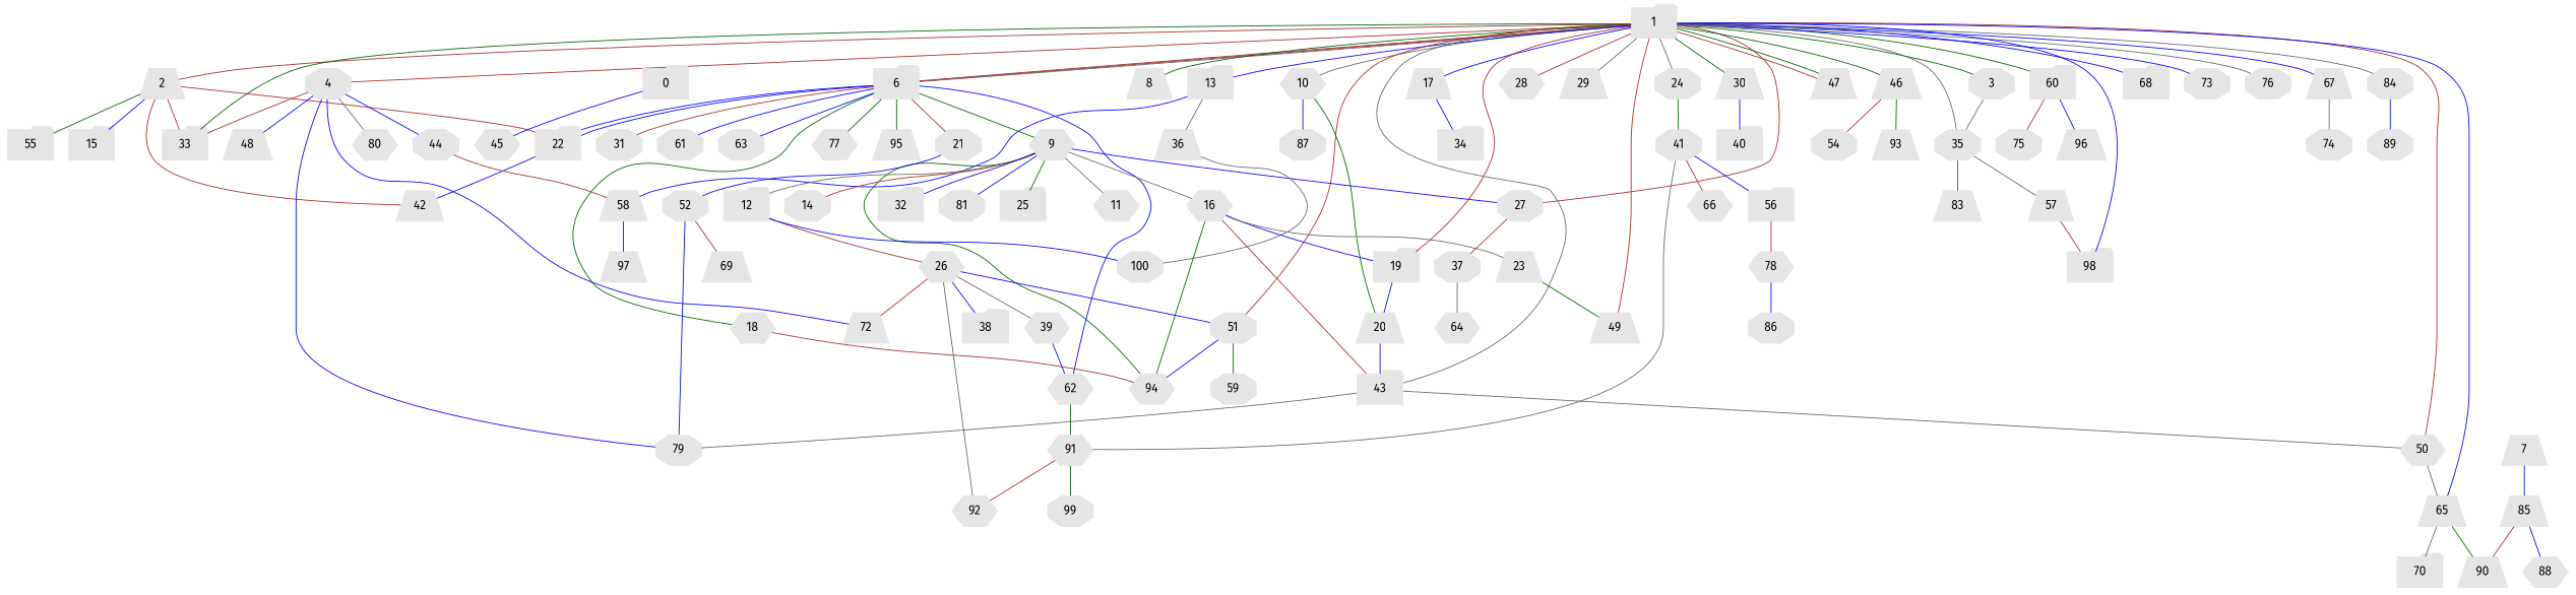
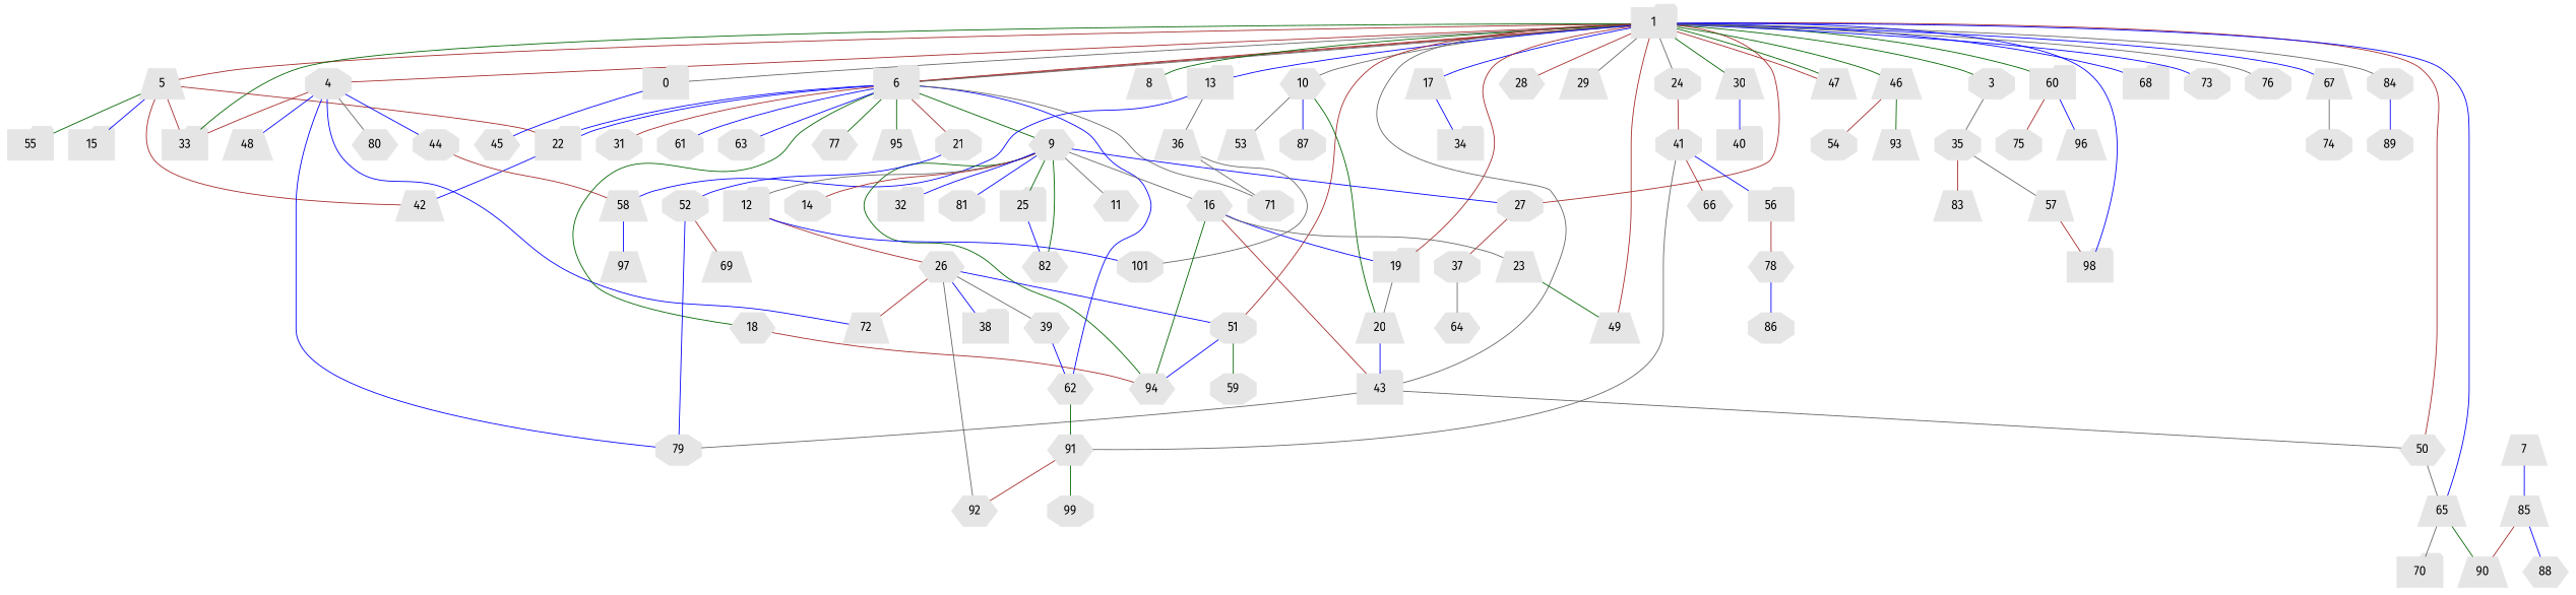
  graph {
    fontname="Fira Sans"
    node [color=gray90 fontname="Fira Sans" shape=octagon style=filled]
    edge [color=blue fontname="Fira Sans"]
    1 [shape=folder]
-   2 [shape=trapezium]
+   2 [shape=trapezium label=5]
    3
    4
    n5 [label=0 shape=folder]
    6 [shape=folder]
    8 [shape=trapezium]
    10 [shape=hexagon]
    13 [shape=folder]
    17 [shape=trapezium]
    19 [shape=folder]
    24
    27
    28 [shape=hexagon]
    29 [shape=trapezium]
    30 [shape=trapezium]
    33 [shape=folder]
    43 [shape=folder]
    46 [shape=trapezium]
    47 [shape=trapezium]
    50 [shape=hexagon]
    51
    60 [shape=folder]
    65 [shape=trapezium]
    67 [shape=trapezium]
    68 [shape=folder]
    73
    76
    84
    98 [shape=folder]
    49 [shape=trapezium]
    15 [shape=folder]
    22 [shape=folder]
    42 [shape=trapezium]
    55 [shape=folder]
    35
    44
    48 [shape=trapezium]
    72 [shape=trapezium]
    79
    80 [shape=hexagon]
    45 [shape=hexagon]
    9 [shape=hexagon]
    18 [shape=hexagon]
    21
    31
    61
    62 [shape=hexagon]
    63
+   71
    77 [shape=hexagon]
    95 [shape=trapezium]
    20 [shape=trapezium]
+   53 [shape=trapezium]
    87
    36 [shape=trapezium]
    58 [shape=trapezium]
    34 [shape=folder]
    41
    37
    40 [shape=folder]
    54
    93 [shape=trapezium]
    94 [shape=hexagon]
    59
    75
    96 [shape=trapezium]
    70 [shape=folder]
    90 [shape=trapezium]
    74
    89
    57 [shape=trapezium]
    83 [shape=trapezium]
    7 [shape=trapezium]
    85 [shape=trapezium]
    11 [shape=hexagon]
    12 [shape=folder]
    14
    16 [shape=hexagon]
    25 [shape=folder]
    32 [shape=folder]
    81
+   82 [shape=hexagon]
    52
    91 [shape=hexagon]
    88 [shape=hexagon]
    26 [shape=hexagon]
-   100
+   100 [label=101]
    23 [shape=trapezium]
    38 [shape=folder]
    39 [shape=hexagon]
    92 [shape=hexagon]
    97 [shape=trapezium]
    69 [shape=trapezium]
    56 [shape=folder]
    66 [shape=hexagon]
    64 [shape=hexagon]
    78 [shape=hexagon]
    99
    86
    1 -- 2 [color=brown]
    1 -- 3 [color=darkgreen]
    1 -- 4 [color=brown]
-   1 -- 35 [color=gray40]
+   1 -- n5 [color=gray40]
    1 -- 6 [color=brown]
    1 -- 6 [color=brown]
    1 -- 6 [color=gray40]
    1 -- 8 [color=darkgreen]
    1 -- 10 [color=gray40]
    1 -- 13
    1 -- 17
    1 -- 19 [color=brown]
    1 -- 24 [color=gray40]
    1 -- 27 [color=brown]
    1 -- 28 [color=brown]
    1 -- 29 [color=gray40]
    1 -- 30 [color=darkgreen]
    1 -- 33 [color=darkgreen]
    1 -- 43 [color=gray40]
    1 -- 46 [color=darkgreen]
    1 -- 47 [color=brown]
    1 -- 47 [color=darkgreen]
    1 -- 50 [color=brown]
    1 -- 51 [color=brown]
    1 -- 60 [color=darkgreen]
    1 -- 65
    1 -- 67
    1 -- 68
    1 -- 73
    1 -- 76 [color=gray40]
    1 -- 84 [color=gray40]
    1 -- 98
    1 -- 49 [color=brown]
    2 -- 33 [color=brown]
    2 -- 15
    2 -- 22 [color=brown]
    2 -- 42 [color=brown]
    2 -- 55 [color=darkgreen]
    3 -- 35 [color=gray40]
    4 -- 33 [color=brown]
    4 -- 44
    4 -- 48
    4 -- 72
    4 -- 79
    4 -- 80 [color=gray40]
    n5 -- 45
    6 -- 22
    6 -- 22
    6 -- 9 [color=darkgreen]
    6 -- 18 [color=darkgreen]
    6 -- 21 [color=brown]
    6 -- 31 [color=brown]
    6 -- 61
    6 -- 62
    6 -- 63
+   6 -- 71 [color=gray40]
    6 -- 77 [color=darkgreen]
    6 -- 95 [color=darkgreen]
    10 -- 20 [color=darkgreen]
+   10 -- 53 [color=gray40]
    10 -- 87
    13 -- 36 [color=gray40]
    13 -- 58
    17 -- 34
-   19 -- 20
-   24 -- 41 [color=darkgreen]
+   19 -- 20 [color=gray40]
+   24 -- 41 [color=brown]
    27 -- 37 [color=brown]
    30 -- 40
    43 -- 50 [color=gray40]
    43 -- 79 [color=gray40]
    46 -- 54 [color=brown]
    46 -- 93 [color=darkgreen]
    50 -- 65 [color=gray40]
    51 -- 94
    51 -- 59 [color=darkgreen]
    60 -- 75 [color=brown]
    60 -- 96
    65 -- 70 [color=gray40]
    65 -- 90 [color=darkgreen]
    67 -- 74 [color=gray40]
    84 -- 89
    22 -- 42
    35 -- 57 [color=gray40]
    35 -- 83 [color=brown]
    44 -- 58 [color=brown]
    9 -- 27
    9 -- 94 [color=darkgreen]
    9 -- 11 [color=gray40]
    9 -- 12 [color=gray40]
    9 -- 14 [color=brown]
    9 -- 16 [color=gray40]
    9 -- 25 [color=darkgreen]
    9 -- 32
    9 -- 81
+   9 -- 82 [color=darkgreen]
    18 -- 94 [color=brown]
    21 -- 52
    62 -- 91 [color=darkgreen]
    20 -- 43
+   36 -- 71 [color=gray40]
    36 -- 100 [color=gray40]
    58 -- 97
    41 -- 91 [color=gray40]
    41 -- 56
    41 -- 66 [color=brown]
    37 -- 64 [color=gray40]
    57 -- 98 [color=brown]
    7 -- 85
    85 -- 90 [color=brown]
    85 -- 88
    12 -- 26 [color=brown]
    12 -- 100
    16 -- 19
    16 -- 43 [color=brown]
    16 -- 94 [color=darkgreen]
    16 -- 23 [color=gray40]
+   25 -- 82
    52 -- 79
    52 -- 69 [color=brown]
    91 -- 92 [color=brown]
    91 -- 99 [color=darkgreen]
    26 -- 51
    26 -- 72 [color=brown]
    26 -- 38
    26 -- 39 [color=gray40]
    26 -- 92 [color=gray40]
    23 -- 49 [color=darkgreen]
    39 -- 62
    56 -- 78 [color=brown]
    78 -- 86
  }
